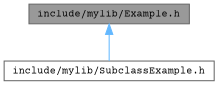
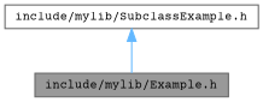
  digraph {
    fontname="Courier Prime"
    node [fontname="Courier Prime" fontsize=10 shape=box style=filled]
    n1 [color=gray40 fillcolor=grey60 fontcolor=black height=0.2 label="include/mylib/Example.h" width=0.4]
    n2 [color=grey40 fillcolor=white height=0.2 label="include/mylib/SubclassExample.h" width=0.4]
-   n1 -> n2 [color=steelblue1 dir=back fontname="Courier Prime" fontsize=10 labelfontname=Helvetica labelfontsize=10 style=solid]
+   n2 -> n1 [color=steelblue1 dir=back fontname="Courier Prime" fontsize=10 labelfontname=Helvetica labelfontsize=10 style=solid]
  }
